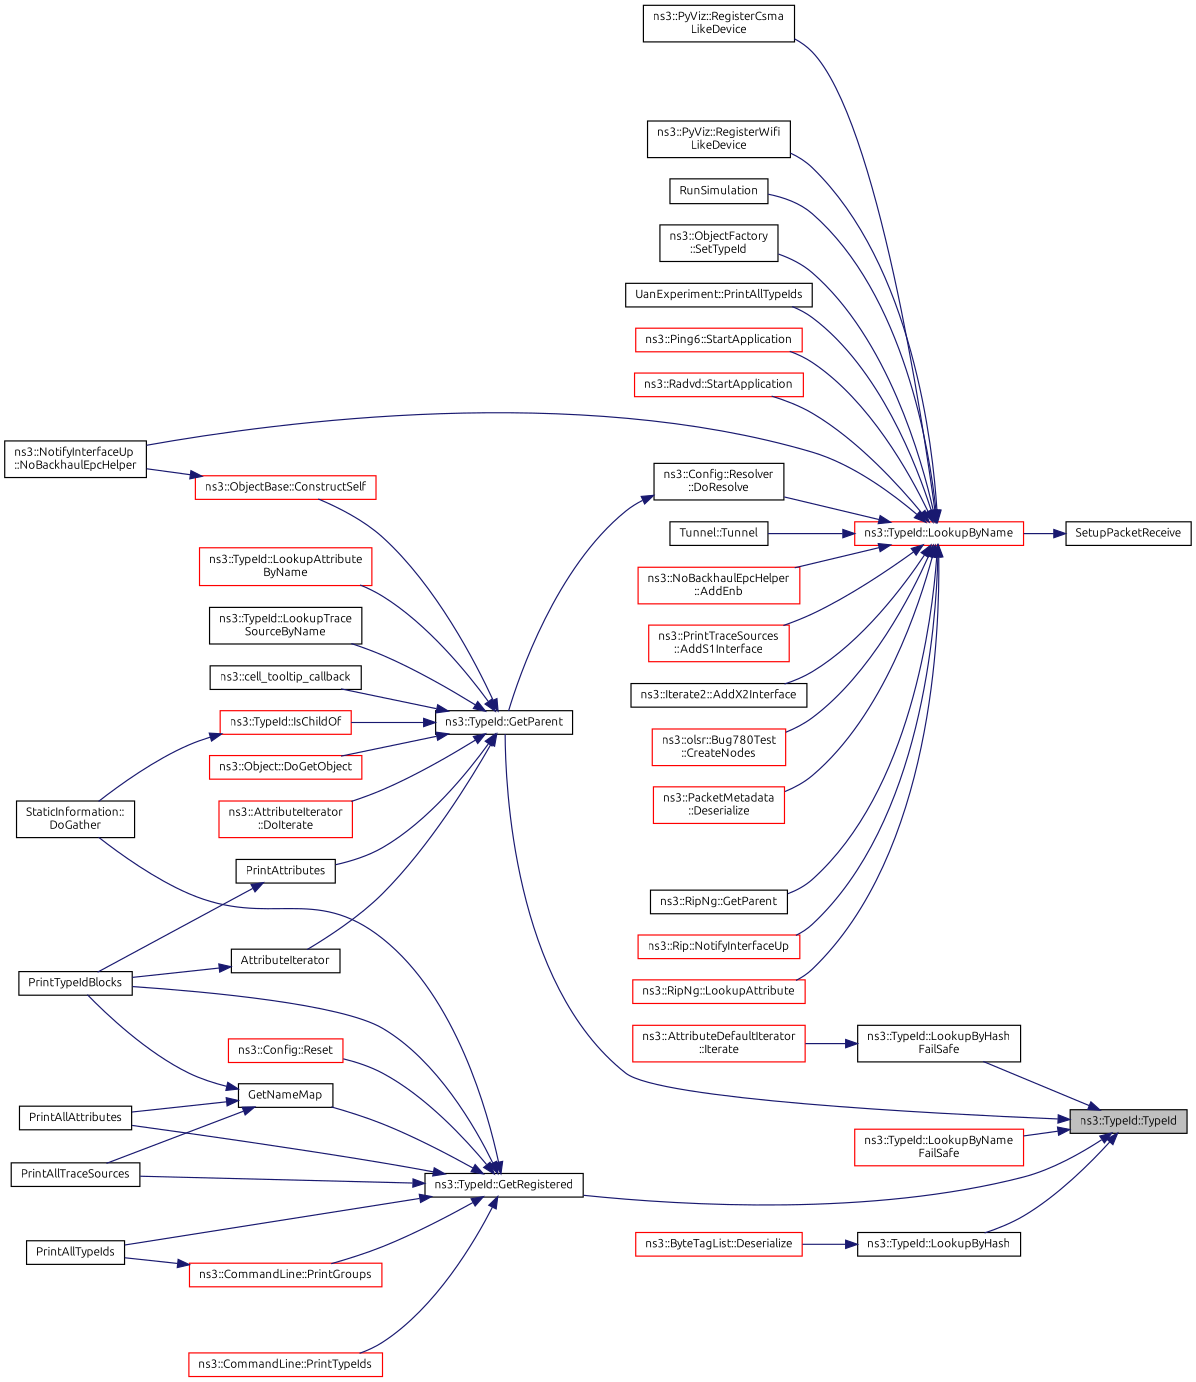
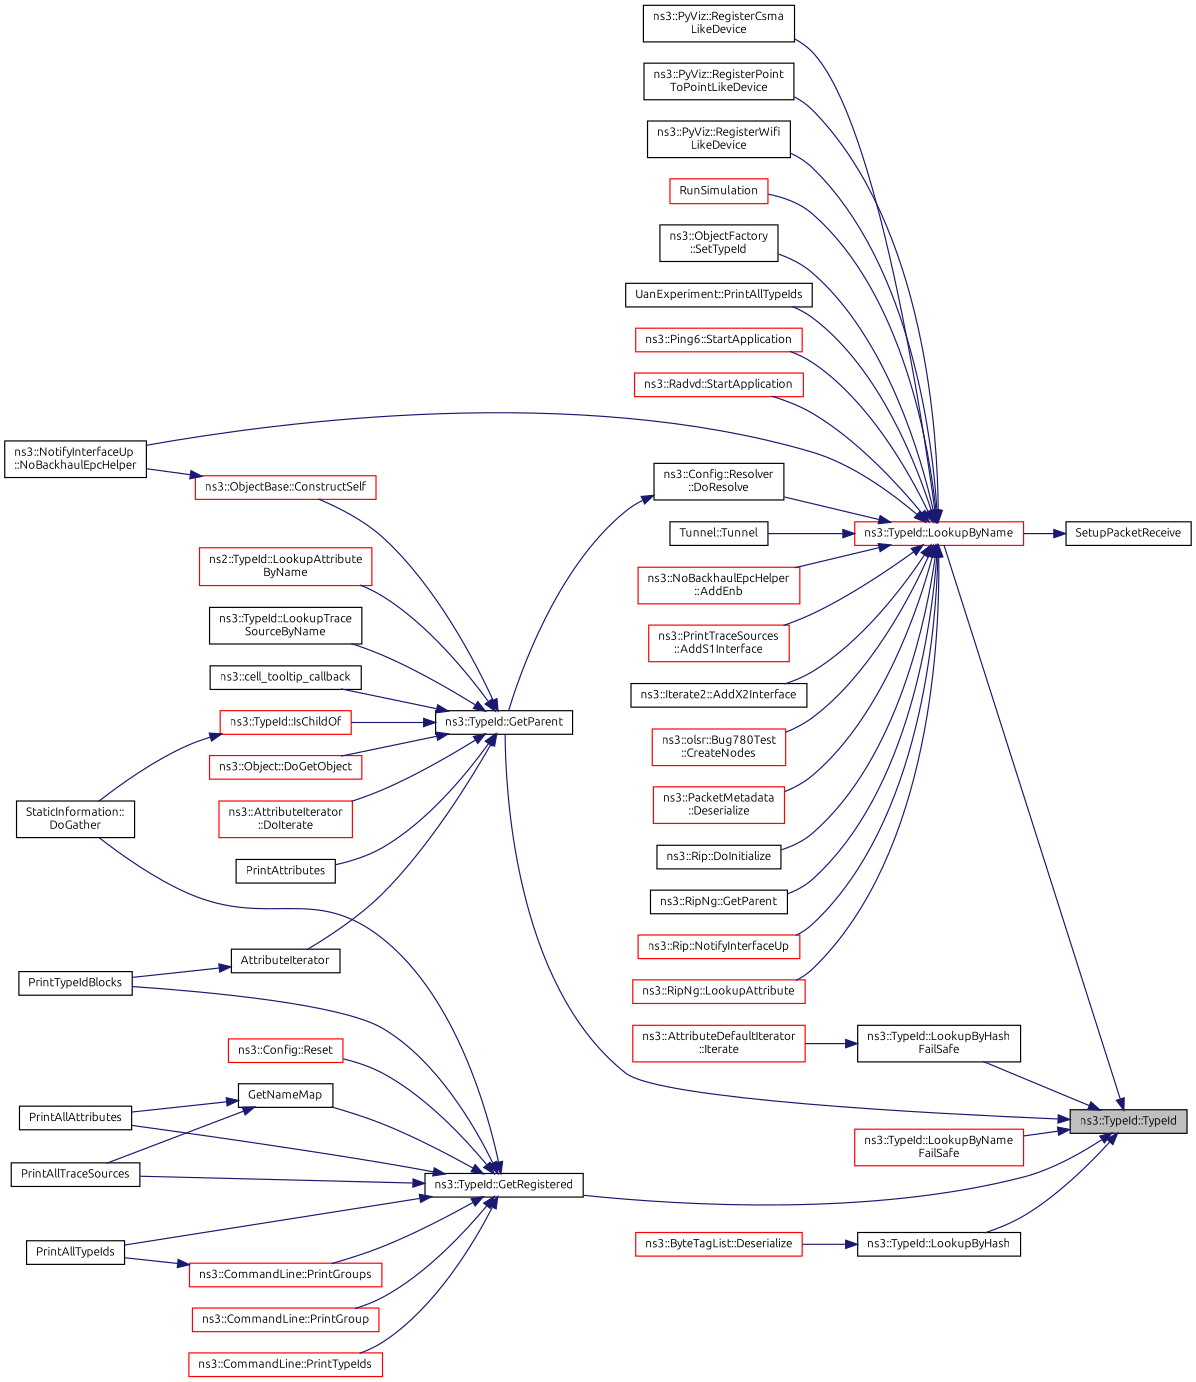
  digraph {
    fontname=Ubuntu
    rankdir=RL
    node [color=black fillcolor=white fontname=Ubuntu fontsize=10 shape=record style=filled]
    edge [color=midnightblue dir=back fontname=Ubuntu fontsize=10 labelfontname=Helvetica labelfontsize=10 style=solid]
    n1 [fillcolor=grey75 fontcolor=black height=0.2 label="ns3::TypeId::TypeId" width=0.4]
    n2 [height=0.2 label="ns3::TypeId::GetParent" width=0.4]
    n3 [height=0.2 label="ns3::TypeId::GetRegistered" width=0.4]
    n4 [height=0.2 label="ns3::TypeId::LookupByHash" width=0.4]
    n5 [height=0.2 label="ns3::TypeId::LookupByHash\lFailSafe" width=0.4]
    n6 [color=red height=0.2 label="ns3::TypeId::LookupByName" width=0.4]
    n7 [color=red height=0.2 label="ns3::TypeId::LookupByName\lFailSafe" width=0.4]
    n8 [height=0.2 label="ns3::cell_tooltip_callback" width=0.4]
    n9 [color=red height=0.2 label="ns3::ObjectBase::ConstructSelf" width=0.4]
    n10 [color=red height=0.2 label="ns3::Object::DoGetObject" width=0.4]
    n11 [color=red height=0.2 label="ns3::AttributeIterator\l::DoIterate" width=0.4]
    n12 [color=red height=0.2 label="ns3::TypeId::IsChildOf" width=0.4]
-   n13 [color=red height=0.2 label="ns3::TypeId::LookupAttribute\lByName" width=0.4]
+   n13 [color=red height=0.2 label="ns2::TypeId::LookupAttribute\lByName" width=0.4]
    n14 [height=0.2 label="ns3::TypeId::LookupTrace\lSourceByName" width=0.4]
    n15 [height=0.2 label=PrintAttributes width=0.4]
    n16 [height=0.2 label=AttributeIterator width=0.4]
    n17 [height=0.2 label="StaticInformation::\lDoGather" width=0.4]
    n18 [height=0.2 label=PrintTypeIdBlocks width=0.4]
    n19 [height=0.2 label=GetNameMap width=0.4]
    n20 [height=0.2 label=PrintAllAttributes width=0.4]
    n21 [height=0.2 label=PrintAllTraceSources width=0.4]
    n22 [height=0.2 label=PrintAllTypeIds width=0.4]
+   n23 [color=red height=0.2 label="ns3::CommandLine::PrintGroup" width=0.4]
    n24 [color=red height=0.2 label="ns3::CommandLine::PrintGroups" width=0.4]
    n25 [color=red height=0.2 label="ns3::CommandLine::PrintTypeIds" width=0.4]
    n26 [color=red height=0.2 label="ns3::Config::Reset" width=0.4]
    n27 [color=red height=0.2 label="ns3::ByteTagList::Deserialize" width=0.4]
    n28 [color=red height=0.2 label="ns3::AttributeDefaultIterator\l::Iterate" width=0.4]
    n29 [height=0.2 label="ns3::Config::Resolver\l::DoResolve" width=0.4]
    n30 [height=0.2 label="ns3::NotifyInterfaceUp\l::NoBackhaulEpcHelper" width=0.4]
    n31 [height=0.2 label="Tunnel::Tunnel" width=0.4]
    n32 [color=red height=0.2 label="ns3::NoBackhaulEpcHelper\l::AddEnb" width=0.4]
    n33 [color=red height=0.2 label="ns3::PrintTraceSources\l::AddS1Interface" width=0.4]
    n34 [height=0.2 label="ns3::Iterate2::AddX2Interface" width=0.4]
    n35 [color=red height=0.2 label="ns3::olsr::Bug780Test\l::CreateNodes" width=0.4]
    n36 [color=red height=0.2 label="ns3::PacketMetadata\l::Deserialize" width=0.4]
+   n37 [height=0.2 label="ns3::Rip::DoInitialize" width=0.4]
    n38 [height=0.2 label="ns3::RipNg::GetParent" width=0.4]
    n39 [color=red height=0.2 label="ns3::Rip::NotifyInterfaceUp" width=0.4]
    n40 [color=red height=0.2 label="ns3::RipNg::LookupAttribute" width=0.4]
    n41 [height=0.2 label="ns3::PyViz::RegisterCsma\lLikeDevice" width=0.4]
+   n42 [height=0.2 label="ns3::PyViz::RegisterPoint\lToPointLikeDevice" width=0.4]
    n43 [height=0.2 label="ns3::PyViz::RegisterWifi\lLikeDevice" width=0.4]
-   n44 [height=0.2 label=RunSimulation width=0.4]
+   n44 [color=red height=0.2 label=RunSimulation width=0.4]
    n45 [height=0.2 label="ns3::ObjectFactory\l::SetTypeId" width=0.4]
    n46 [height=0.2 label="UanExperiment::PrintAllTypeIds" width=0.4]
    n47 [color=red height=0.2 label="ns3::Ping6::StartApplication" width=0.4]
    n48 [color=red height=0.2 label="ns3::Radvd::StartApplication" width=0.4]
    n49 [height=0.2 label=SetupPacketReceive width=0.4]
    n1 -> n2
    n1 -> n3
    n1 -> n4
    n1 -> n5
+   n1 -> n6
    n1 -> n7
    n2 -> n8
    n2 -> n9
    n2 -> n10
    n2 -> n11
    n2 -> n12
    n2 -> n13
    n2 -> n14
    n2 -> n15
    n2 -> n16
    n3 -> n17
    n3 -> n18
    n3 -> n19
    n3 -> n20
    n3 -> n21
    n3 -> n22
+   n3 -> n23
    n3 -> n24
    n3 -> n25
    n3 -> n26
    n4 -> n27
    n5 -> n28
    n6 -> n29
    n6 -> n30
    n6 -> n31
    n6 -> n32
    n6 -> n33
    n6 -> n34
    n6 -> n35
    n6 -> n36
+   n6 -> n37
    n6 -> n38
    n6 -> n39
    n6 -> n40
    n6 -> n41
+   n6 -> n42
    n6 -> n43
    n6 -> n44
    n6 -> n45
    n6 -> n46
    n6 -> n47
    n6 -> n48
    n9 -> n30
    n12 -> n17
-   n15 -> n18
    n16 -> n18
-   n19 -> n18
    n19 -> n20
    n19 -> n21
    n24 -> n22
    n29 -> n2
    n49 -> n6
  }
